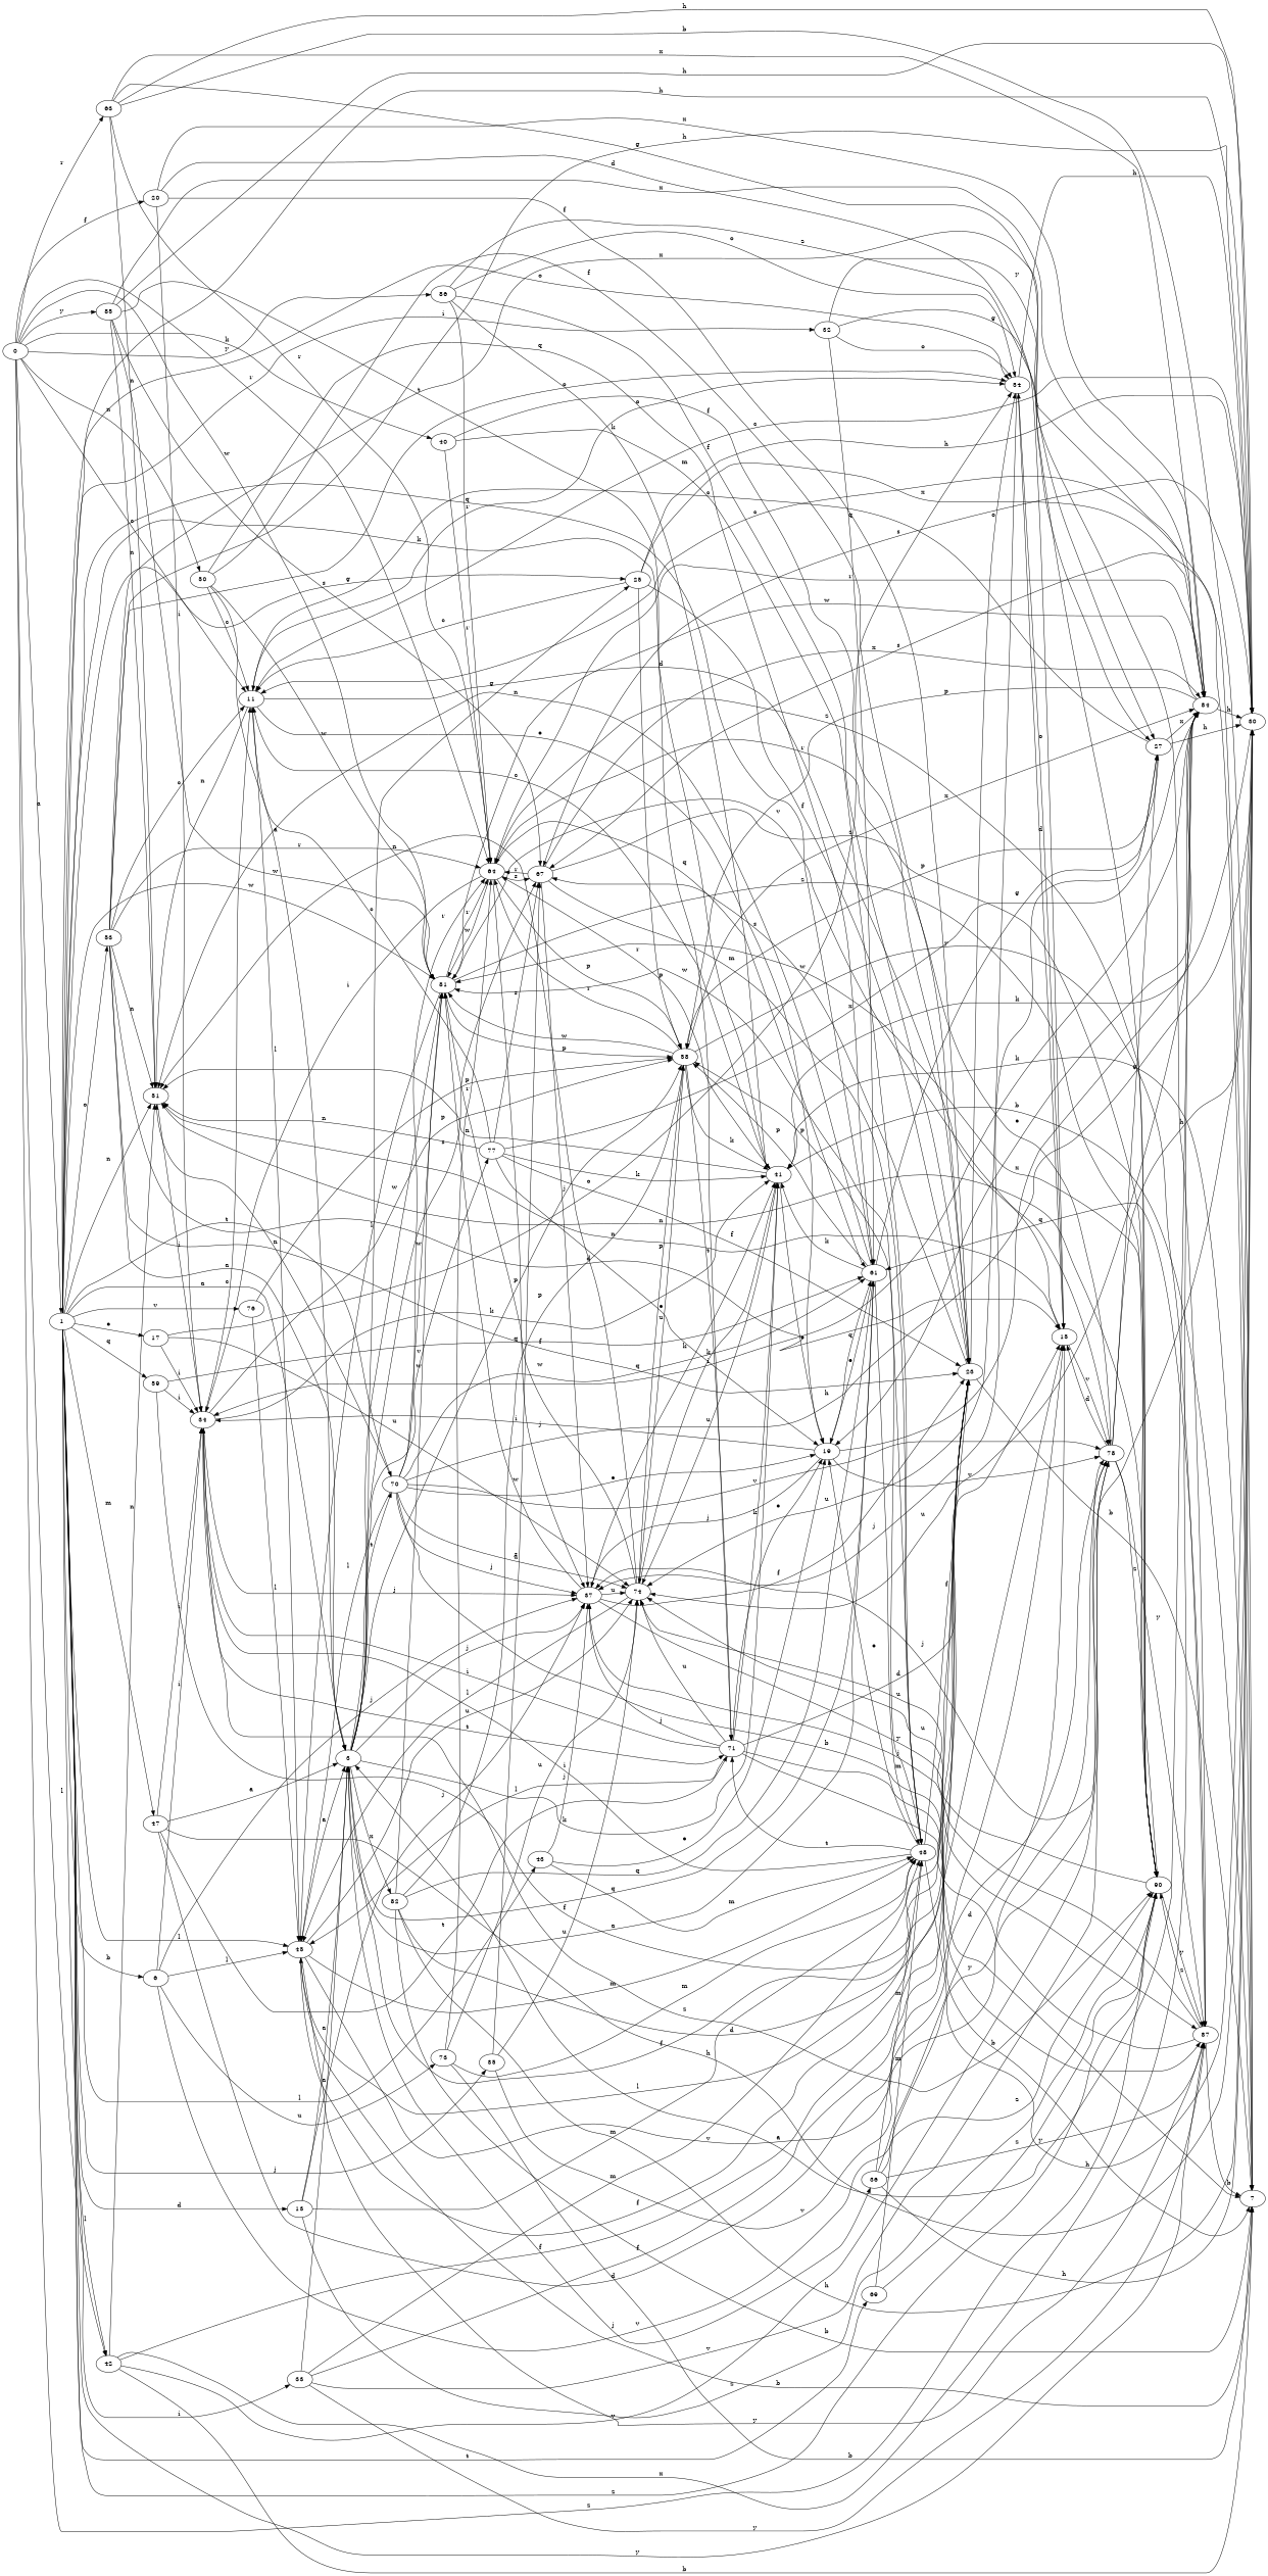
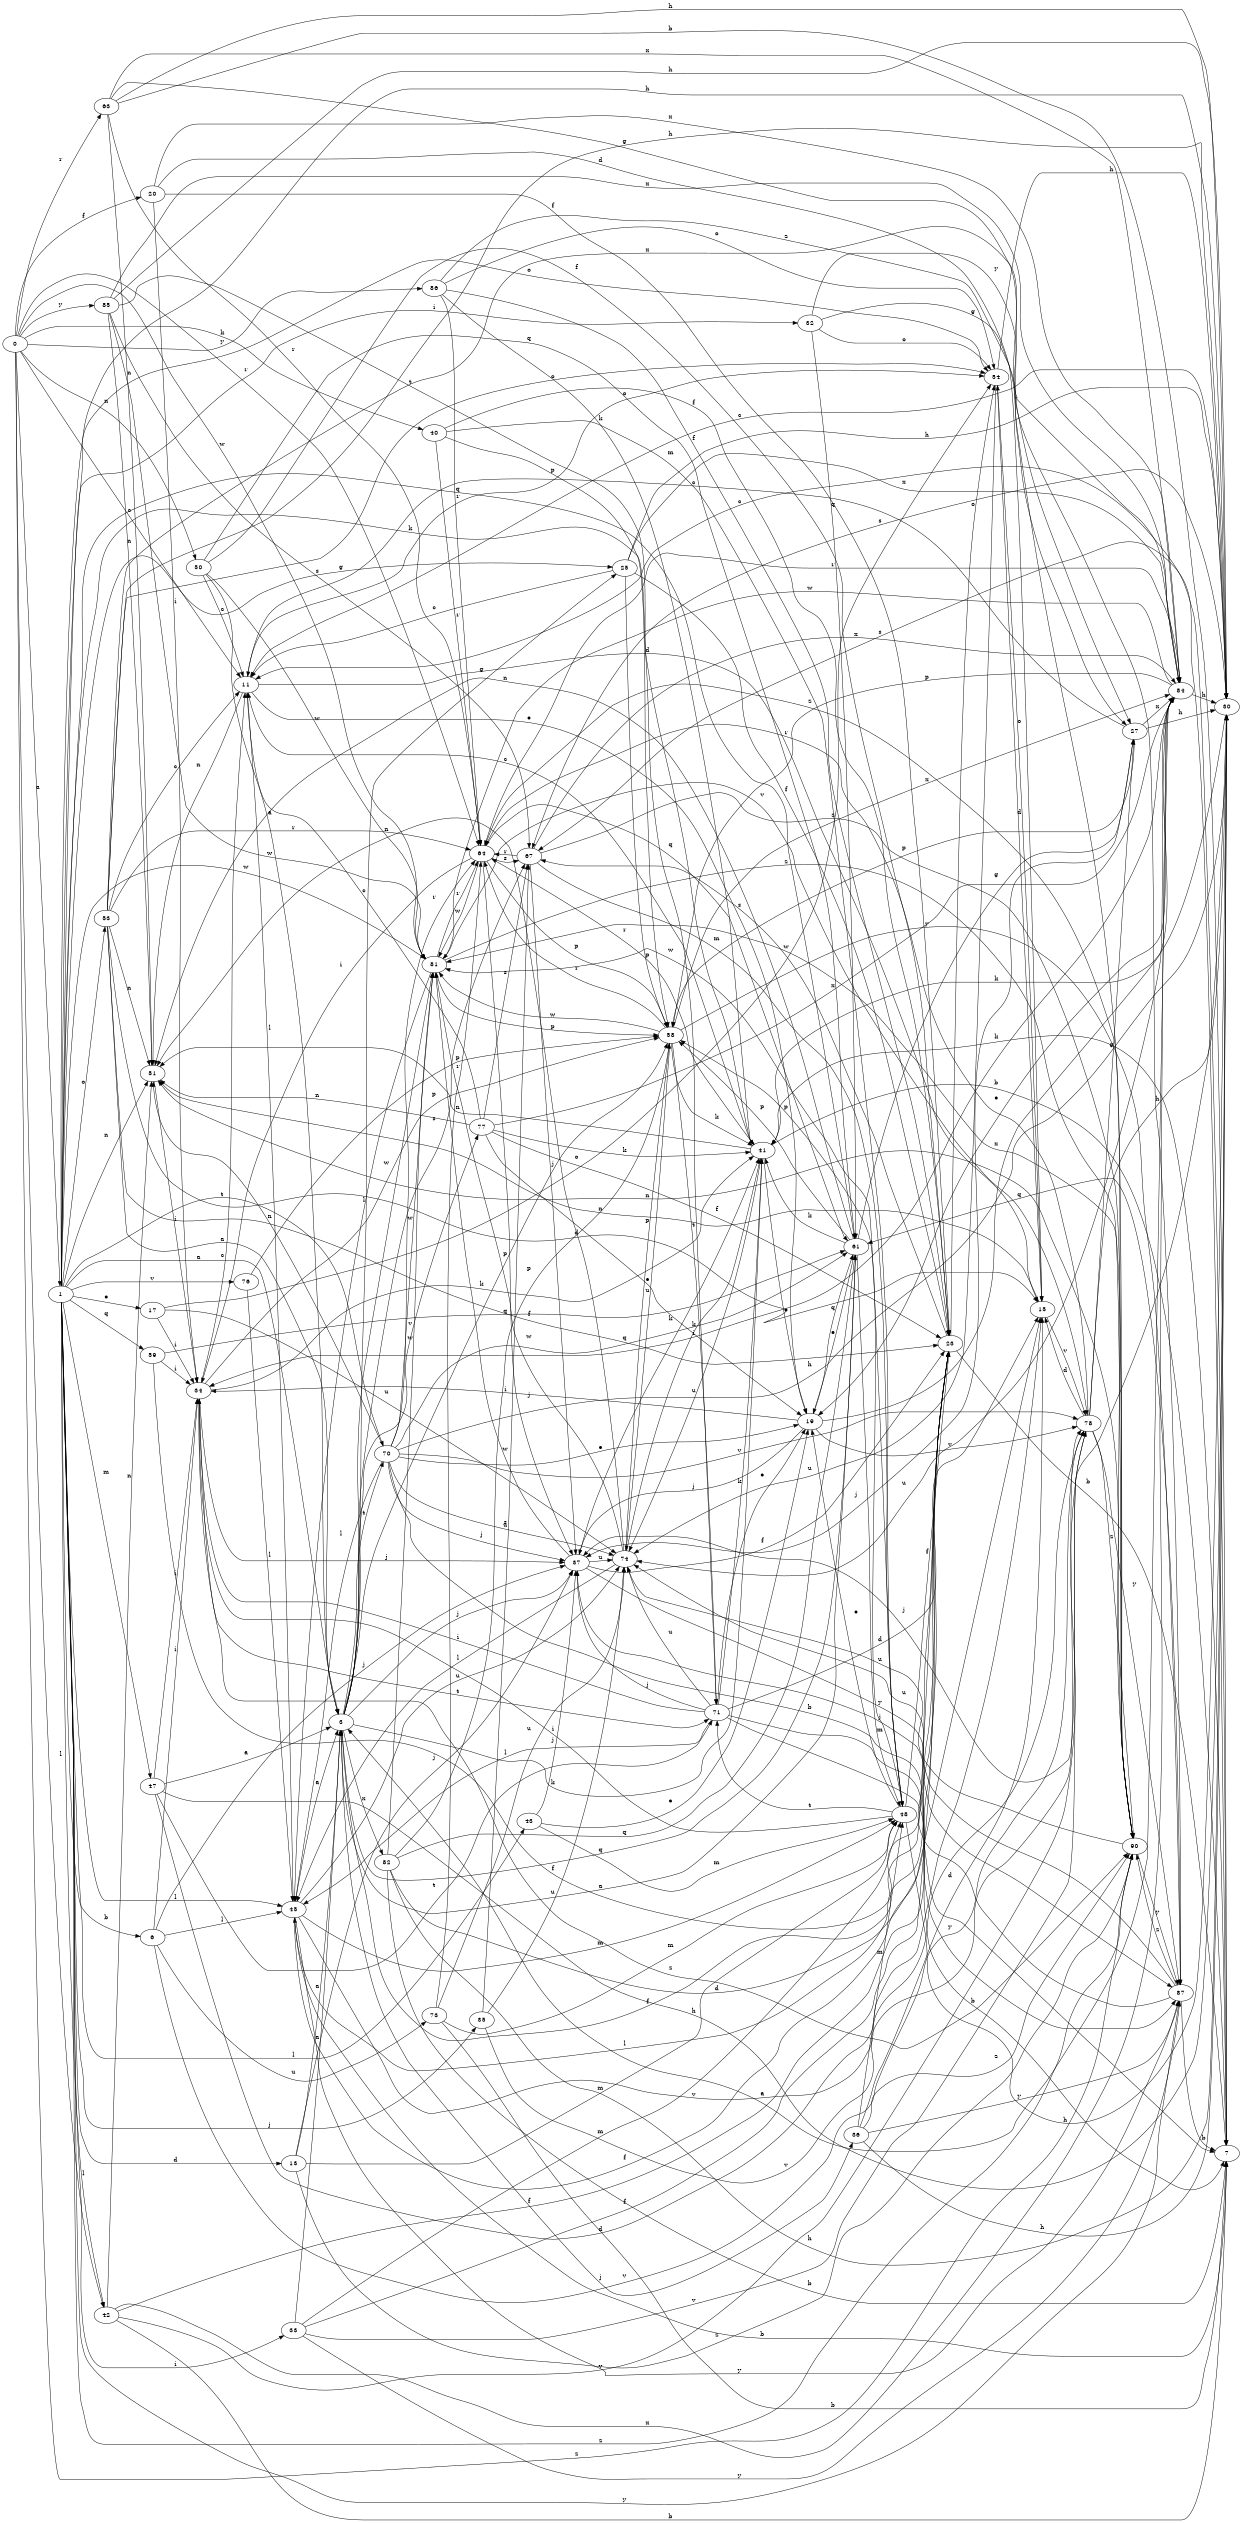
  strict digraph {
    rankdir=LR
    0
    1
    11
    20
    40
    42
    50
    63
    64
    81
    85
    86
    90
    3
    6
    13
    17
    25
    30
    32
    33
    35
    41
    43
    45
    47
    51
    53
    54
    59
    61
-   69
    70
    76
    87
    15
    19
    23
    34
    84
    58
    48
    78
    7
    27
    37
    67
    71
    74
    36
    77
    82
    73
    0 -> 1 [label=a]
    0 -> 11 [label=c]
    0 -> 20 [label=f]
    0 -> 40 [label=k]
    0 -> 42 [label=l]
    0 -> 50 [label=n]
    0 -> 63 [label=r]
    0 -> 64 [label=r]
    0 -> 81 [label=w]
    0 -> 85 [label=y]
    0 -> 86 [label=y]
    0 -> 90 [label=z]
    1 -> 42 [label=l]
    1 -> 81 [label=w]
    1 -> 90 [label=z]
    1 -> 3 [label=a]
    1 -> 6 [label=b]
    1 -> 13 [label=d]
    1 -> 17 [label=e]
    1 -> 25 [label=g]
    1 -> 30 [label=h]
    1 -> 32 [label=i]
    1 -> 33 [label=i]
    1 -> 35 [label=j]
    1 -> 41 [label=k]
    1 -> 43 [label=l]
    1 -> 45 [label=l]
    1 -> 47 [label=m]
    1 -> 51 [label=n]
    1 -> 53 [label=o]
    1 -> 54 [label=o]
    1 -> 59 [label=q]
    1 -> 61 [label=q]
-   1 -> 69 [label=t]
    1 -> 70 [label=t]
    1 -> 76 [label=v]
    1 -> 87 [label=y]
    11 -> 45 [label=l]
    11 -> 51 [label=n]
    11 -> 54 [label=o]
    11 -> 15 [label=d]
    11 -> 19 [label=e]
    20 -> 15 [label=d]
    20 -> 23 [label=f]
    20 -> 34 [label=i]
    20 -> 84 [label=x]
    40 -> 64 [label=r]
    40 -> 23 [label=f]
+   40 -> 58 [label=p]
    40 -> 48 [label=m]
    42 -> 51 [label=n]
    42 -> 23 [label=f]
    42 -> 84 [label=x]
    42 -> 78 [label=v]
    42 -> 7 [label=b]
    50 -> 11 [label=c]
    50 -> 81 [label=w]
    50 -> 3 [label=a]
    50 -> 61 [label=q]
    50 -> 23 [label=f]
    63 -> 64 [label=r]
    63 -> 30 [label=h]
    63 -> 51 [label=n]
    63 -> 84 [label=x]
    63 -> 7 [label=b]
    63 -> 27 [label=g]
    64 -> 81 [label=w]
    64 -> 90 [label=z]
    64 -> 61 [label=q]
    64 -> 34 [label=i]
    64 -> 58 [label=p]
    64 -> 37 [label=j]
    64 -> 67 [label=s]
    81 -> 64 [label=r]
    81 -> 90 [label=z]
    81 -> 45 [label=l]
    81 -> 58 [label=p]
    81 -> 78 [label=v]
    85 -> 81 [label=w]
    85 -> 30 [label=h]
    85 -> 51 [label=n]
    85 -> 84 [label=x]
    85 -> 67 [label=s]
    85 -> 71 [label=t]
    86 -> 64 [label=r]
    86 -> 90 [label=z]
    86 -> 41 [label=k]
    86 -> 54 [label=o]
    86 -> 23 [label=f]
    90 -> 81 [label=w]
    90 -> 51 [label=n]
    90 -> 87 [label=y]
    90 -> 74 [label=u]
    3 -> 81 [label=w]
    3 -> 25 [label=g]
    3 -> 41 [label=k]
    3 -> 61 [label=q]
    3 -> 70 [label=t]
    3 -> 23 [label=f]
    3 -> 58 [label=p]
    3 -> 37 [label=j]
    3 -> 67 [label=s]
    3 -> 36 [label=j]
    3 -> 77 [label=v]
    3 -> 82 [label=x]
    6 -> 45 [label=l]
    6 -> 34 [label=i]
    6 -> 78 [label=v]
    6 -> 37 [label=j]
    6 -> 73 [label=u]
    13 -> 90 [label=z]
    13 -> 3 [label=a]
    13 -> 48 [label=m]
    13 -> 37 [label=j]
    17 -> 54 [label=o]
    17 -> 34 [label=i]
    17 -> 74 [label=u]
    25 -> 11 [label=c]
    25 -> 30 [label=h]
    25 -> 23 [label=f]
    25 -> 84 [label=x]
    25 -> 58 [label=p]
    30 -> 11 [label=c]
    30 -> 41 [label=k]
    30 -> 37 [label=j]
    30 -> 67 [label=s]
    32 -> 54 [label=o]
    32 -> 61 [label=q]
    32 -> 87 [label=y]
    32 -> 27 [label=g]
    33 -> 3 [label=a]
    33 -> 87 [label=y]
    33 -> 23 [label=f]
    33 -> 48 [label=m]
    33 -> 78 [label=v]
    35 -> 78 [label=v]
    35 -> 67 [label=s]
    35 -> 74 [label=u]
    41 -> 11 [label=c]
    41 -> 64 [label=r]
    41 -> 51 [label=n]
    41 -> 19 [label=e]
    41 -> 7 [label=b]
    41 -> 74 [label=u]
    43 -> 19 [label=e]
    43 -> 48 [label=m]
    43 -> 37 [label=j]
    45 -> 3 [label=a]
    45 -> 87 [label=y]
    45 -> 23 [label=f]
    45 -> 48 [label=m]
    45 -> 78 [label=v]
    45 -> 7 [label=b]
    45 -> 74 [label=u]
    47 -> 3 [label=a]
    47 -> 30 [label=h]
    47 -> 15 [label=d]
    47 -> 34 [label=i]
    47 -> 71 [label=t]
    51 -> 34 [label=i]
    53 -> 11 [label=c]
    53 -> 64 [label=r]
    53 -> 3 [label=a]
    53 -> 30 [label=h]
    53 -> 51 [label=n]
    53 -> 54 [label=o]
    53 -> 15 [label=d]
    53 -> 23 [label=f]
    53 -> 84 [label=x]
    54 -> 30 [label=h]
    54 -> 15 [label=d]
    54 -> 74 [label=u]
    59 -> 61 [label=q]
    59 -> 23 [label=f]
    59 -> 34 [label=i]
    61 -> 3 [label=a]
    61 -> 41 [label=k]
    61 -> 51 [label=n]
    61 -> 19 [label=e]
    61 -> 58 [label=p]
    61 -> 48 [label=m]
    61 -> 27 [label=g]
-   69 -> 90 [label=z]
-   69 -> 48 [label=m]
    70 -> 64 [label=r]
    70 -> 81 [label=w]
    70 -> 30 [label=h]
    70 -> 45 [label=l]
    70 -> 51 [label=n]
    70 -> 61 [label=q]
    70 -> 19 [label=e]
    70 -> 78 [label=v]
    70 -> 7 [label=b]
    70 -> 37 [label=j]
    70 -> 74 [label=u]
    76 -> 45 [label=l]
    76 -> 58 [label=p]
    87 -> 90 [label=z]
    87 -> 61 [label=q]
    87 -> 7 [label=b]
    87 -> 37 [label=j]
    87 -> 74 [label=u]
    15 -> 51 [label=n]
    15 -> 54 [label=o]
    15 -> 78 [label=v]
    19 -> 61 [label=q]
    19 -> 34 [label=i]
    19 -> 84 [label=x]
    19 -> 78 [label=v]
    19 -> 37 [label=j]
    23 -> 45 [label=l]
    23 -> 54 [label=o]
    23 -> 7 [label=b]
    23 -> 67 [label=s]
    34 -> 11 [label=c]
    34 -> 90 [label=z]
    34 -> 41 [label=k]
    34 -> 58 [label=p]
    34 -> 37 [label=j]
    34 -> 71 [label=t]
    84 -> 64 [label=r]
    84 -> 81 [label=w]
    84 -> 3 [label=a]
    84 -> 30 [label=h]
    84 -> 19 [label=e]
    84 -> 34 [label=i]
    84 -> 58 [label=p]
    84 -> 74 [label=u]
    58 -> 64 [label=r]
    58 -> 81 [label=w]
    58 -> 41 [label=k]
    58 -> 87 [label=y]
    58 -> 84 [label=x]
    58 -> 71 [label=t]
    58 -> 74 [label=u]
    48 -> 81 [label=w]
    48 -> 30 [label=h]
    48 -> 19 [label=e]
    48 -> 23 [label=f]
    48 -> 34 [label=i]
    48 -> 58 [label=p]
    48 -> 71 [label=t]
    78 -> 64 [label=r]
    78 -> 90 [label=z]
    78 -> 30 [label=h]
    78 -> 87 [label=y]
    78 -> 15 [label=d]
    78 -> 27 [label=g]
    7 -> 11 [label=c]
    7 -> 41 [label=k]
    7 -> 67 [label=s]
    27 -> 11 [label=c]
    27 -> 30 [label=h]
    27 -> 84 [label=x]
    27 -> 58 [label=p]
    27 -> 37 [label=j]
    37 -> 81 [label=w]
    37 -> 41 [label=k]
    37 -> 87 [label=y]
    37 -> 23 [label=f]
    37 -> 74 [label=u]
    67 -> 64 [label=r]
    67 -> 90 [label=z]
    67 -> 84 [label=x]
    67 -> 48 [label=m]
    67 -> 37 [label=j]
    71 -> 41 [label=k]
    71 -> 45 [label=l]
    71 -> 87 [label=y]
    71 -> 15 [label=d]
    71 -> 19 [label=e]
    71 -> 34 [label=i]
    71 -> 7 [label=b]
    71 -> 37 [label=j]
    71 -> 74 [label=u]
    74 -> 81 [label=w]
    74 -> 41 [label=k]
    74 -> 45 [label=l]
    74 -> 51 [label=n]
    74 -> 58 [label=p]
    36 -> 90 [label=z]
    36 -> 30 [label=h]
    36 -> 87 [label=y]
    36 -> 15 [label=d]
    36 -> 48 [label=m]
    77 -> 11 [label=c]
    77 -> 41 [label=k]
    77 -> 51 [label=n]
    77 -> 19 [label=e]
    77 -> 23 [label=f]
    77 -> 84 [label=x]
    77 -> 67 [label=s]
    82 -> 81 [label=w]
    82 -> 30 [label=h]
    82 -> 61 [label=q]
    82 -> 15 [label=d]
    82 -> 58 [label=p]
    82 -> 7 [label=b]
    73 -> 64 [label=r]
    73 -> 48 [label=m]
    73 -> 7 [label=b]
    73 -> 74 [label=u]
  }
